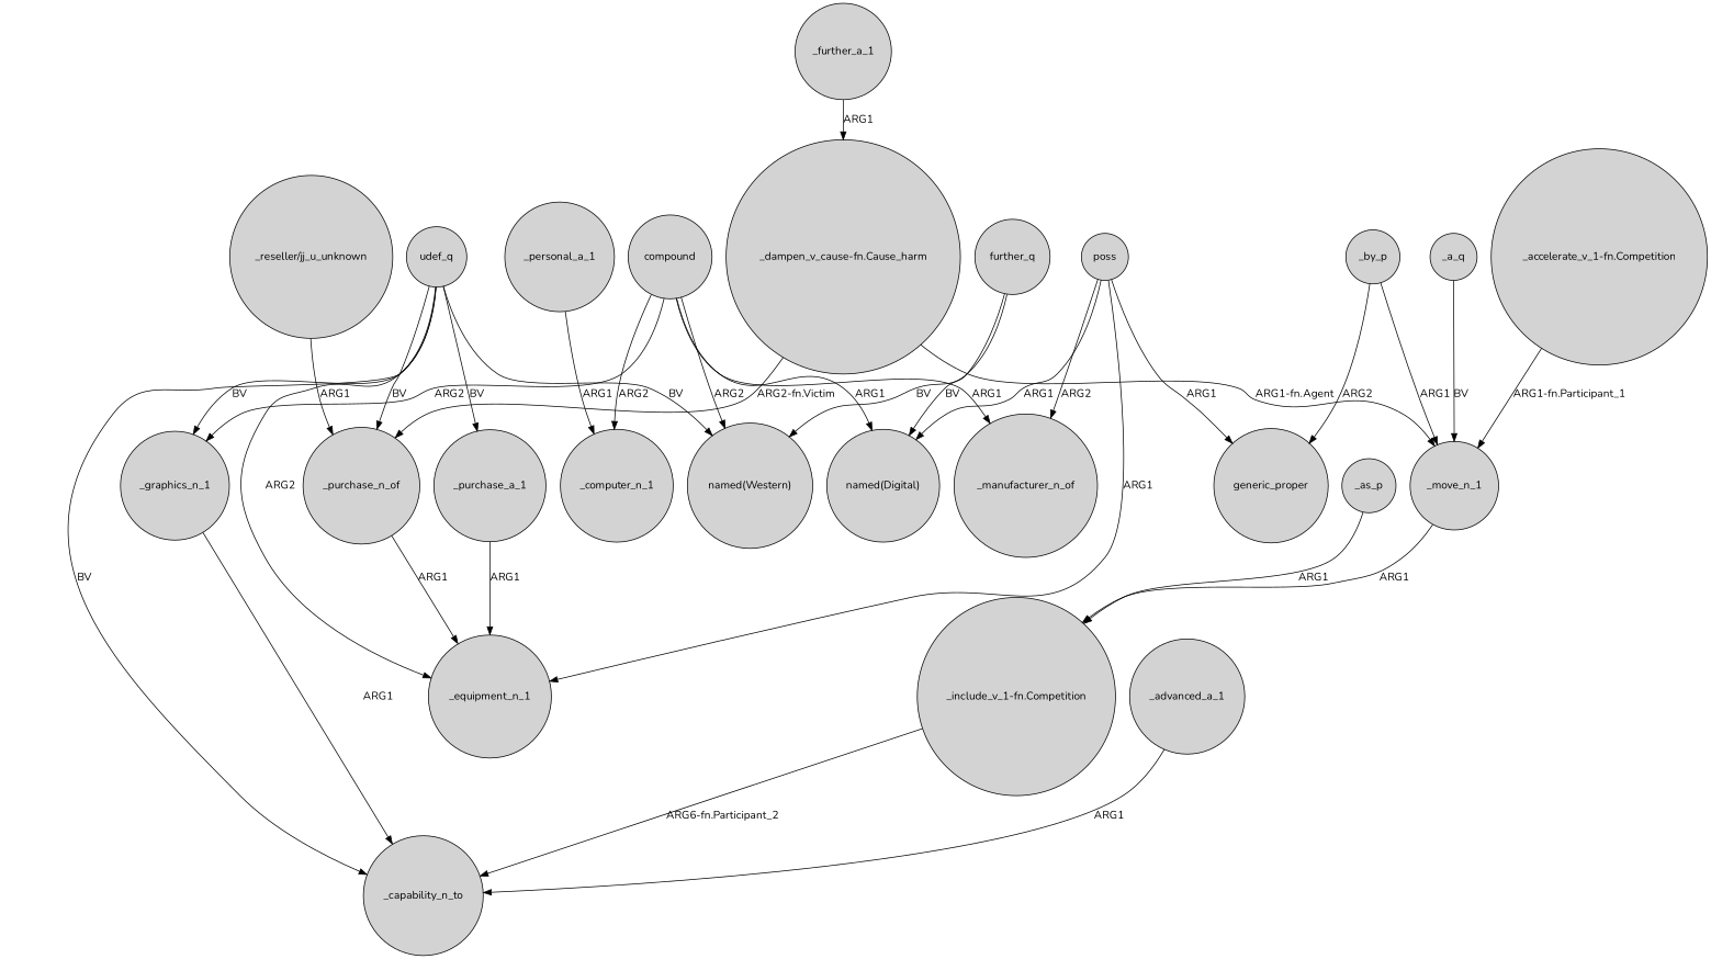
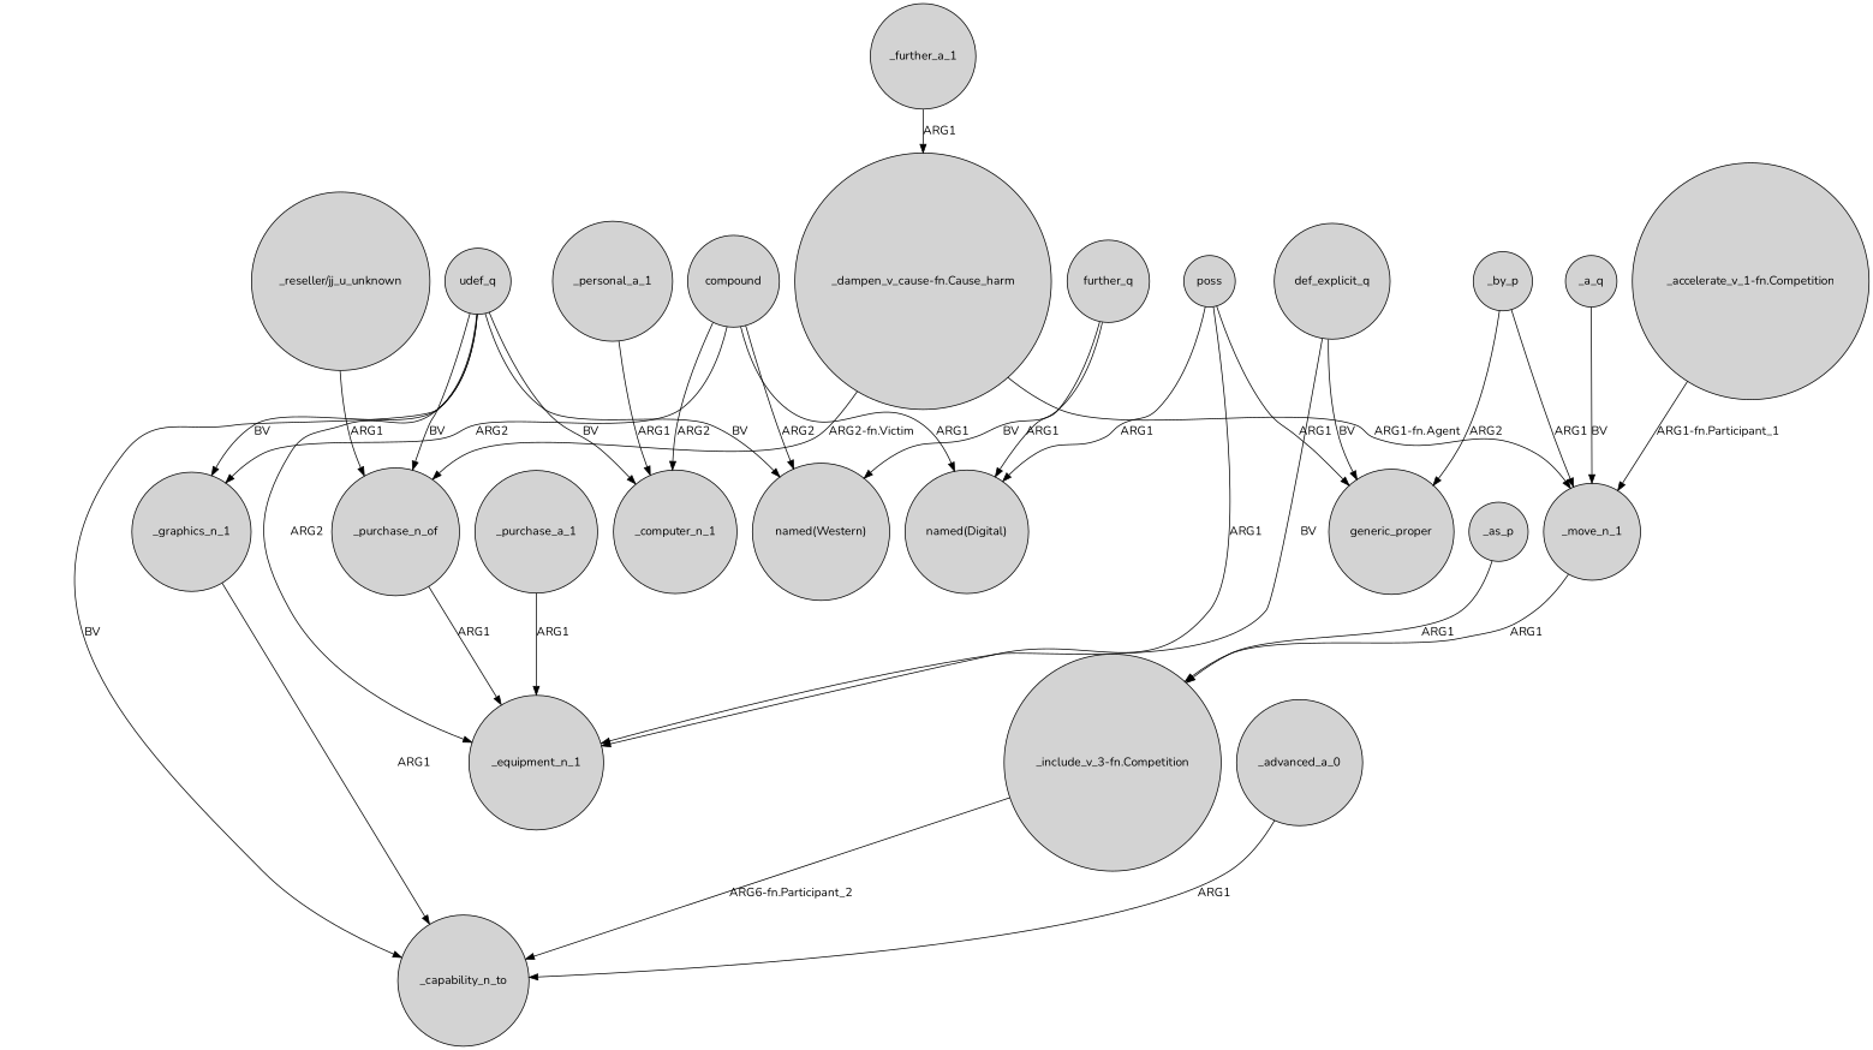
  digraph {
    fontname=Nunito
    node [fontname=Nunito shape=circle style=filled]
    edge [fontname=Nunito]
    udef_q
    _equipment_n_1
    _purchase_n_of
    _graphics_n_1
    _computer_n_1
    _capability_n_to
    "named(Western)"
+   def_explicit_q
    n9 [label=generic_proper]
    _as_p
-   "_include_v_1-fn.Competition"
+   "_include_v_1-fn.Competition" [label="_include_v_3-fn.Competition"]
    poss
-   _manufacturer_n_of
    "named(Digital)"
    _by_p
    _move_n_1
    "_dampen_v_cause-fn.Cause_harm"
    n18 [label=further_q]
    compound
    n20 [label=_purchase_a_1]
    "_reseller/jj_u_unknown"
-   _advanced_a_1
+   _advanced_a_1 [label=_advanced_a_0]
    _further_a_1
    _personal_a_1
    _a_q
    "_accelerate_v_1-fn.Competition"
    udef_q -> _equipment_n_1 [label=ARG2]
    udef_q -> _purchase_n_of [label=BV]
    udef_q -> _graphics_n_1 [label=BV]
-   udef_q -> n20 [label=BV]
+   udef_q -> _computer_n_1 [label=BV]
    udef_q -> _capability_n_to [label=BV]
    udef_q -> "named(Western)" [label=BV]
    _purchase_n_of -> _equipment_n_1 [label=ARG1]
    _graphics_n_1 -> _capability_n_to [label=ARG1]
+   def_explicit_q -> _equipment_n_1 [label=BV]
+   def_explicit_q -> n9 [label=BV]
    _as_p -> "_include_v_1-fn.Competition" [label=ARG1]
    "_include_v_1-fn.Competition" -> _capability_n_to [label="ARG6-fn.Participant_2"]
    poss -> _equipment_n_1 [label=ARG1]
    poss -> n9 [label=ARG1]
-   poss -> _manufacturer_n_of [label=ARG2]
    poss -> "named(Digital)" [label=ARG1]
    _by_p -> n9 [label=ARG2]
    _by_p -> _move_n_1 [label=ARG1]
    _move_n_1 -> "_include_v_1-fn.Competition" [label=ARG1]
    "_dampen_v_cause-fn.Cause_harm" -> _purchase_n_of [label="ARG2-fn.Victim"]
    "_dampen_v_cause-fn.Cause_harm" -> _move_n_1 [label="ARG1-fn.Agent"]
    n18 -> "named(Western)" [label=BV]
-   n18 -> "named(Digital)" [label=BV]
+   n18 -> "named(Digital)" [label=ARG1]
    compound -> _graphics_n_1 [label=ARG2]
    compound -> _computer_n_1 [label=ARG2]
    compound -> "named(Western)" [label=ARG2]
-   compound -> _manufacturer_n_of [label=ARG1]
    compound -> "named(Digital)" [label=ARG1]
    n20 -> _equipment_n_1 [label=ARG1]
    "_reseller/jj_u_unknown" -> _purchase_n_of [label=ARG1]
    _advanced_a_1 -> _capability_n_to [label=ARG1]
    _further_a_1 -> "_dampen_v_cause-fn.Cause_harm" [label=ARG1]
    _personal_a_1 -> _computer_n_1 [label=ARG1]
    _a_q -> _move_n_1 [label=BV]
    "_accelerate_v_1-fn.Competition" -> _move_n_1 [label="ARG1-fn.Participant_1"]
  }
